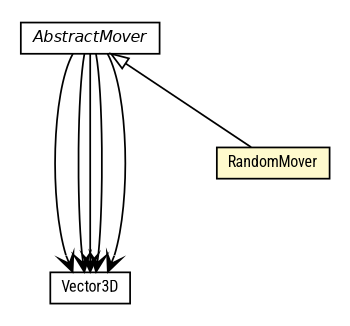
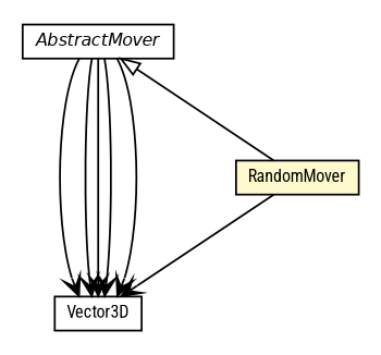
  digraph {
    fontname="Roboto Condensed"
    nodesep=0.25
    ranksep=0.5
    node [fontcolor=black fontname="Roboto Condensed" fontsize=9.0 shape=plaintext]
    edge [arrowhead=open color=black fontcolor=black fontname="Roboto Condensed" fontsize=10.0 headport=p labelfontname=Helvetica labelfontsize=10 tailport=p]
    n1 [label=<<table title="jsl.modeling.elements.spatial.Vector3D" border="0" cellborder="1" cellspacing="0" cellpadding="2" port="p" href="./Vector3D.html"> 		<tr><td><table border="0" cellspacing="0" cellpadding="1"> <tr><td align="center" balign="center"> Vector3D </td></tr> 		</table></td></tr> 		</table>>]
    n2 [label=<<table title="jsl.modeling.elements.spatial.RandomMover" border="0" cellborder="1" cellspacing="0" cellpadding="2" port="p" bgcolor="lemonChiffon" href="./RandomMover.html"> 		<tr><td><table border="0" cellspacing="0" cellpadding="1"> <tr><td align="center" balign="center"> RandomMover </td></tr> 		</table></td></tr> 		</table>>]
    n3 [label=<<table title="jsl.modeling.elements.spatial.AbstractMover" border="0" cellborder="1" cellspacing="0" cellpadding="2" port="p" href="./AbstractMover.html"> 		<tr><td><table border="0" cellspacing="0" cellpadding="1"> <tr><td align="center" balign="center"><font face="Helvetica-Oblique"> AbstractMover </font></td></tr> 		</table></td></tr> 		</table>>]
+   n2 -> n1
    n3 -> n1
    n3 -> n1
    n3 -> n1
    n3 -> n1
    n3 -> n1
    n3 -> n2 [arrowtail=empty dir=back fontsize=10 arrowhead="" color="" fontcolor=""]
  }
